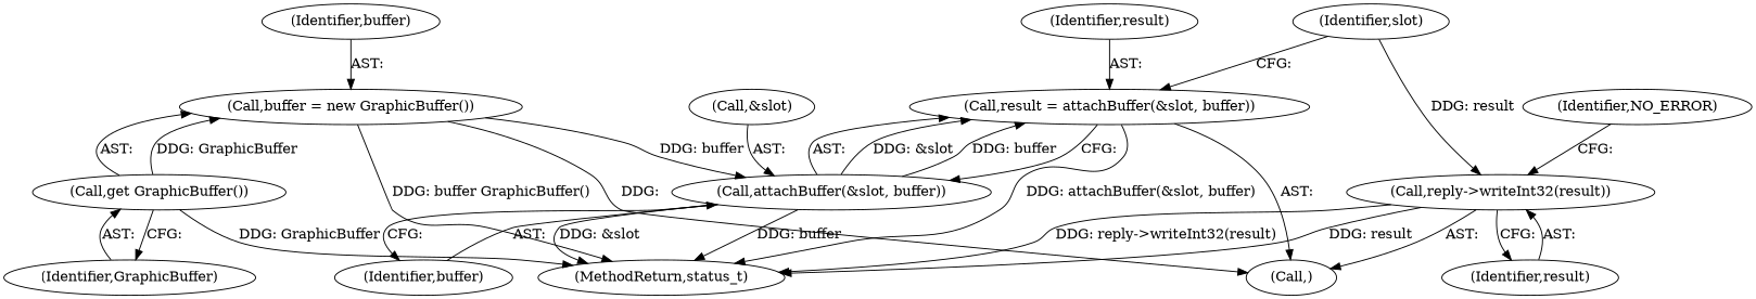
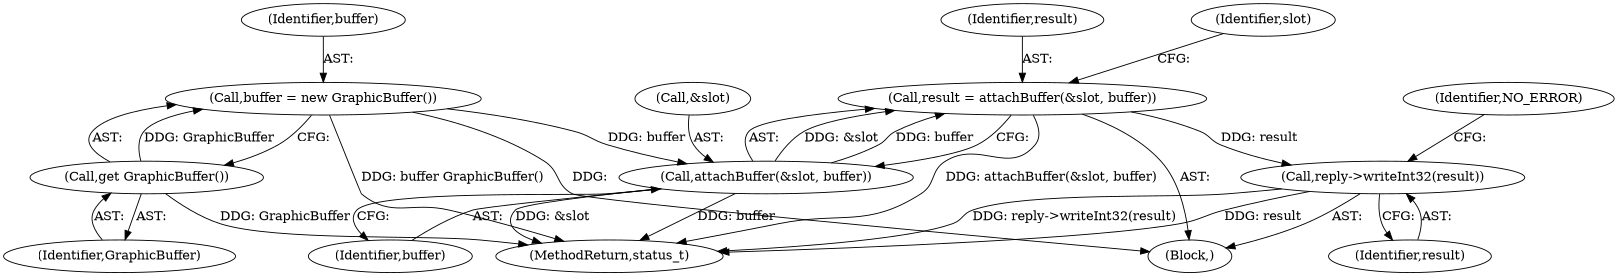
  digraph {
    n1 [label="(Call,reply->writeInt32(result))"]
    n2 [label="(MethodReturn,status_t)"]
    n3 [label="(Identifier,result)"]
-   n4 [label="(Call,)"]
+   n4 [label="(Block,)"]
    n5 [label="(Call,result = attachBuffer(&slot, buffer))"]
    n6 [label="(Call,attachBuffer(&slot, buffer))"]
    n7 [label="(Identifier,buffer)"]
    n8 [label="(Call,buffer = new GraphicBuffer())"]
    n9 [label="(Call,get GraphicBuffer())"]
    n10 [label="(Identifier,GraphicBuffer)"]
    n11 [label="(Identifier,result)"]
    n12 [label="(Identifier,buffer)"]
    n13 [label="(Call,&slot)"]
    n14 [label="(Identifier,NO_ERROR)"]
    n15 [label="(Identifier,slot)"]
    n1 -> n2 [label="DDG: result"]
    n1 -> n2 [label="DDG: reply->writeInt32(result)"]
    n1 -> n3 [label="CFG: "]
    n1 -> n4 [label="AST: "]
    n3 -> n1 [label="AST: "]
-   n15 -> n1 [label="DDG: result"]
+   n5 -> n1 [label="DDG: result"]
    n5 -> n2 [label="DDG: attachBuffer(&slot, buffer)"]
    n5 -> n4 [label="AST: "]
    n5 -> n6 [label="CFG: "]
    n6 -> n2 [label="DDG: &slot"]
    n6 -> n2 [label="DDG: buffer"]
    n6 -> n5 [label="AST: "]
    n6 -> n5 [label="DDG: &slot"]
    n6 -> n5 [label="DDG: buffer"]
    n6 -> n7 [label="CFG: "]
    n7 -> n6 [label="AST: "]
    n8 -> n2 [label="DDG: buffer GraphicBuffer()"]
    n8 -> n4 [label="DDG: "]
    n8 -> n6 [label="DDG: buffer"]
+   n8 -> n9 [label="CFG: "]
    n9 -> n2 [label="DDG: GraphicBuffer"]
    n9 -> n8 [label="AST: "]
    n9 -> n8 [label="DDG: GraphicBuffer"]
-   n9 -> n10 [label="CFG: "]
+   n9 -> n10 [label="AST: "]
    n10 -> n9 [label="AST: "]
    n11 -> n5 [label="AST: "]
    n12 -> n8 [label="AST: "]
    n13 -> n6 [label="AST: "]
    n14 -> n1 [label="CFG: "]
    n15 -> n5 [label="CFG: "]
  }
